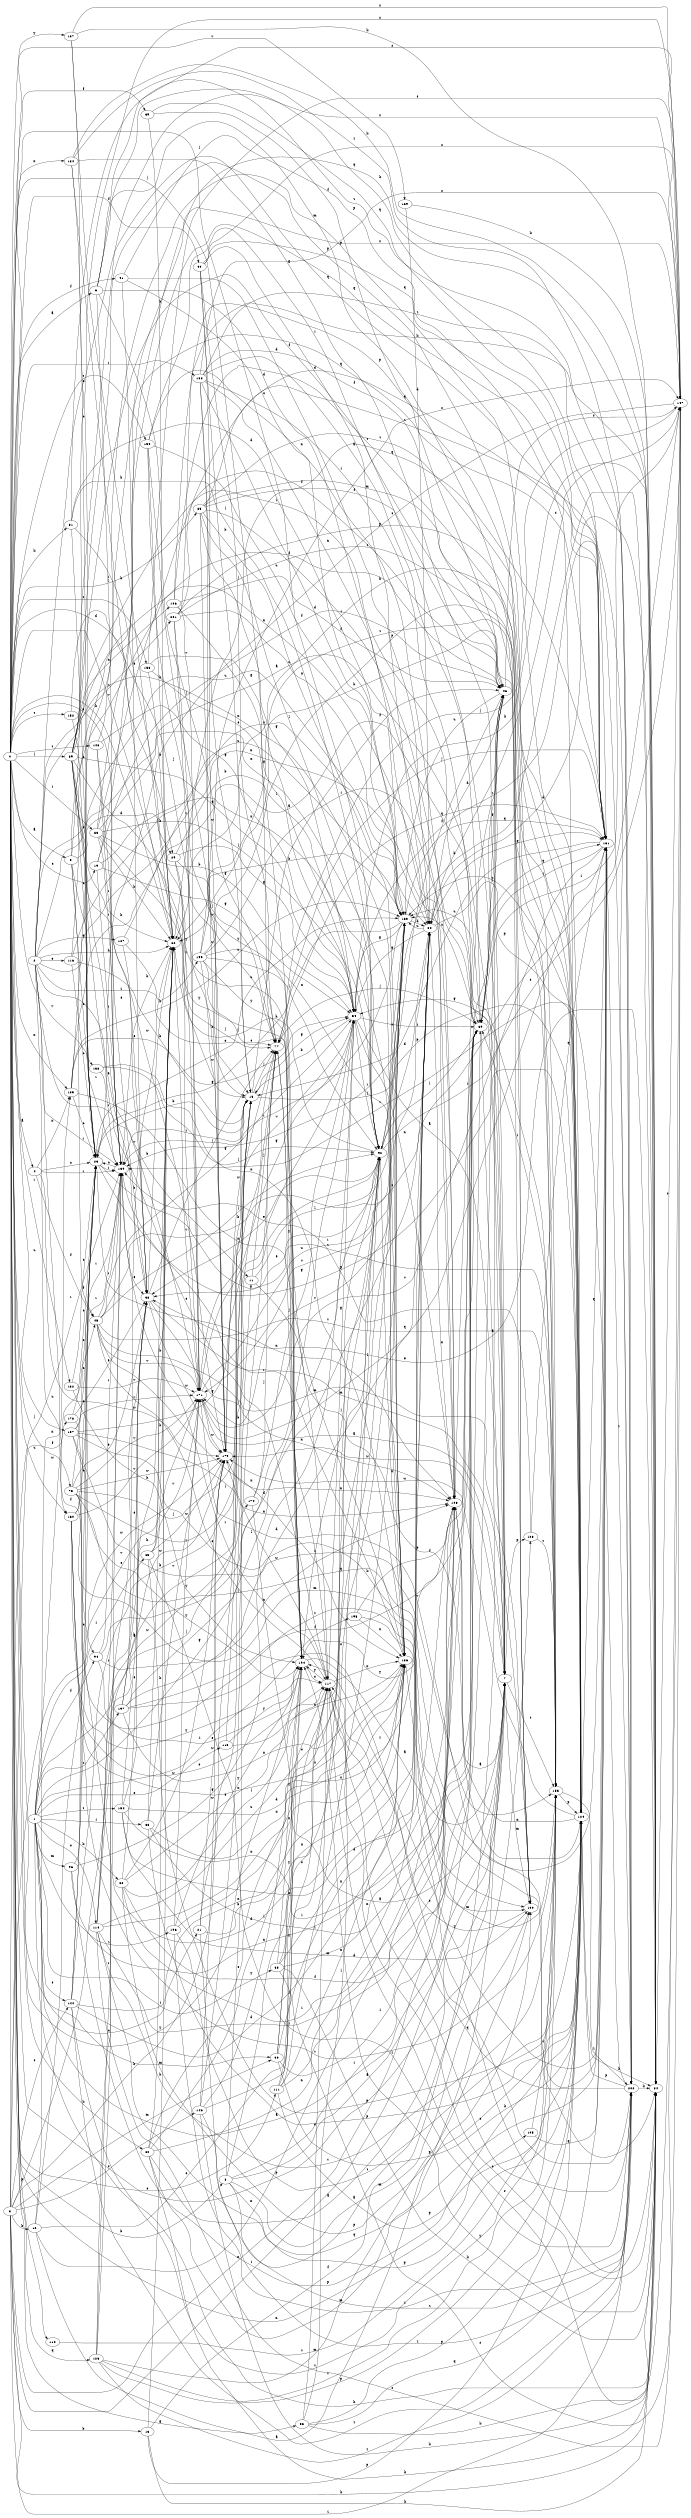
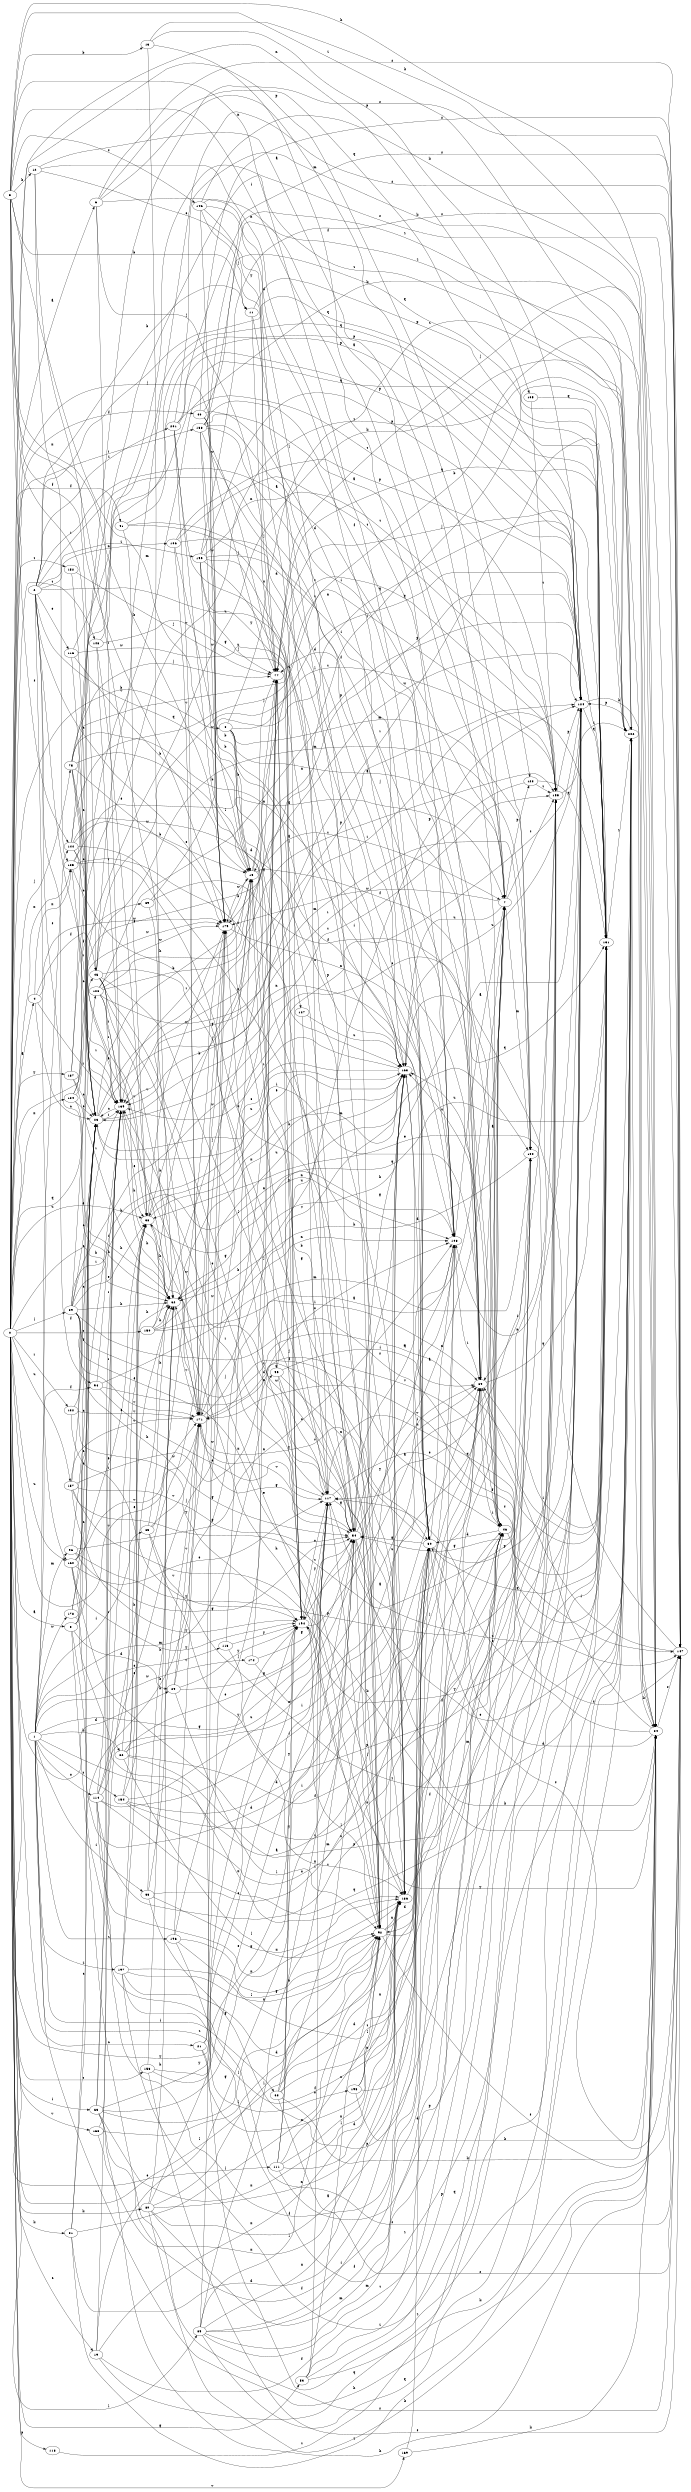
  strict digraph {
    rankdir=LR
    0
    4
    5
    6
    8
    19
    21
    29
    38
    39
    40
    n12 [label=41]
    53
    62
    63
    75
    77
    80
    81
    85
    89
    92
    105
    111
    118
    123
    126
    132
    138
    148
    150
    152
    153
    157
    160
    168
    169
    171
    184
    185
    n41 [label=187]
    194
    139
    45
    179
    23
    46
    147
    131
    30
    100
    7
    163
    15
    69
    202
    124
    54
    186
    108
    84
    117
    155
    1
    n65 [label=94]
    65
    66
    68
    82
    96
    99
    113
    114
    144
    154
    174
    178
    195
    196
    197
    2
    11
    106
    116
    127
    199
    201
    3
    12
    13
    146
    0 -> 4 [label=a]
    0 -> 5 [label=a]
    0 -> 6 [label=a]
    0 -> 8 [label=b]
    0 -> 19 [label=c]
    0 -> 21 [label=c]
    0 -> 29 [label=d]
    0 -> 38 [label=e]
    0 -> 39 [label=f]
    0 -> 40 [label=f]
    0 -> n12 [label=f]
    0 -> 53 [label=g]
    0 -> 62 [label=h]
    0 -> 63 [label=i]
    0 -> 75 [label=j]
    0 -> 77 [label=j]
    0 -> 80 [label=k]
    0 -> 81 [label=k]
    0 -> 85 [label=l]
    0 -> 89 [label=l]
    0 -> 92 [label=l]
    0 -> 105 [label=n]
    0 -> 111 [label=o]
    0 -> 118 [label=p]
    0 -> 123 [label=p]
    0 -> 126 [label=q]
    0 -> 132 [label=r]
    0 -> 138 [label=r]
    0 -> 148 [label=t]
    0 -> 150 [label=t]
    0 -> 152 [label=t]
    0 -> 153 [label=t]
    0 -> 157 [label=u]
    0 -> 160 [label=u]
    0 -> 168 [label=v]
    0 -> 169 [label=v]
    0 -> 171 [label=v]
    0 -> 184 [label=x]
    0 -> 185 [label=x]
    0 -> n41 [label=y]
    0 -> 194 [label=y]
    4 -> 185 [label=x]
    4 -> 139 [label=r]
    4 -> 45 [label=f]
    4 -> 179 [label=w]
    4 -> 23 [label=c]
    5 -> 29 [label=d]
    5 -> 139 [label=r]
    5 -> 45 [label=f]
    5 -> 23 [label=c]
    5 -> 46 [label=f]
    5 -> 147 [label=s]
    6 -> 77 [label=j]
    6 -> 139 [label=r]
    6 -> 147 [label=s]
    6 -> 131 [label=q]
    6 -> 30 [label=d]
    6 -> 100 [label=m]
    8 -> 100 [label=m]
    8 -> 7 [label=a]
    8 -> 163 [label=u]
    8 -> 15 [label=b]
    8 -> 69 [label=i]
    8 -> 202 [label=z]
    8 -> 124 [label=p]
    19 -> 139 [label=r]
    19 -> 46 [label=f]
    19 -> 131 [label=q]
    19 -> 54 [label=g]
    19 -> 186 [label=x]
    21 -> 77 [label=j]
    21 -> 179 [label=w]
    21 -> 202 [label=z]
    21 -> 186 [label=x]
    29 -> 77 [label=j]
    29 -> 92 [label=l]
    29 -> 171 [label=v]
    29 -> 194 [label=y]
    29 -> 54 [label=g]
    38 -> 62 [label=h]
    38 -> 77 [label=j]
    38 -> 179 [label=w]
    38 -> 100 [label=m]
    38 -> 108 [label=n]
    39 -> 62 [label=h]
    39 -> 46 [label=f]
    39 -> 131 [label=q]
    40 -> 77 [label=j]
    40 -> 179 [label=w]
    40 -> 147 [label=s]
    40 -> 131 [label=q]
    40 -> 30 [label=d]
    40 -> 15 [label=b]
    n12 -> 38 [label=e]
    n12 -> 30 [label=d]
    n12 -> 163 [label=u]
    n12 -> 124 [label=p]
    53 -> 92 [label=l]
    53 -> 131 [label=q]
    53 -> 124 [label=p]
    53 -> 84 [label=k]
    53 -> 117 [label=o]
    62 -> 171 [label=v]
    62 -> 131 [label=q]
    63 -> 62 [label=h]
    63 -> 92 [label=l]
    63 -> 194 [label=y]
    63 -> 139 [label=r]
    63 -> 46 [label=f]
    63 -> 54 [label=g]
    63 -> 186 [label=x]
    63 -> 84 [label=k]
    75 -> 38 [label=e]
    75 -> 77 [label=j]
    75 -> 92 [label=l]
    75 -> 171 [label=v]
    75 -> 179 [label=w]
    75 -> 23 [label=c]
    75 -> 131 [label=q]
    75 -> 108 [label=n]
    75 -> 155 [label=t]
    77 -> 194 [label=y]
    77 -> 131 [label=q]
    80 -> 62 [label=h]
    80 -> 92 [label=l]
    80 -> 100 [label=m]
    80 -> 7 [label=a]
    80 -> 108 [label=n]
    80 -> 84 [label=k]
    80 -> 117 [label=o]
    81 -> 92 [label=l]
    81 -> 23 [label=c]
    81 -> 30 [label=d]
    81 -> 15 [label=b]
    81 -> 202 [label=z]
    85 -> 92 [label=l]
    85 -> 179 [label=w]
    85 -> 46 [label=f]
    85 -> 131 [label=q]
    85 -> 100 [label=m]
    85 -> 69 [label=i]
    85 -> 54 [label=g]
    85 -> 186 [label=x]
    85 -> 155 [label=t]
    89 -> 38 [label=e]
    89 -> 62 [label=h]
    89 -> 171 [label=v]
    89 -> 194 [label=y]
    89 -> 179 [label=w]
    89 -> 23 [label=c]
    89 -> 46 [label=f]
    89 -> 147 [label=s]
    89 -> 69 [label=i]
    89 -> 124 [label=p]
    89 -> 54 [label=g]
    89 -> 186 [label=x]
    89 -> 108 [label=n]
    92 -> 38 [label=e]
    92 -> 62 [label=h]
    92 -> 46 [label=f]
    92 -> 147 [label=s]
    92 -> 30 [label=d]
    92 -> 163 [label=u]
    92 -> 186 [label=x]
    105 -> 131 [label=q]
    105 -> 155 [label=t]
    111 -> 194 [label=y]
    111 -> 30 [label=d]
    111 -> 163 [label=u]
    111 -> 124 [label=p]
    111 -> 186 [label=x]
    111 -> 117 [label=o]
    118 -> 155 [label=t]
    123 -> 139 [label=r]
    123 -> 131 [label=q]
    123 -> 155 [label=t]
    126 -> 62 [label=h]
    126 -> 139 [label=r]
    126 -> 179 [label=w]
    126 -> 100 [label=m]
    126 -> 202 [label=z]
    126 -> 124 [label=p]
    126 -> 155 [label=t]
    132 -> 171 [label=v]
    132 -> 194 [label=y]
    132 -> 23 [label=c]
    138 -> 179 [label=w]
    138 -> 46 [label=f]
    138 -> 147 [label=s]
    138 -> 30 [label=d]
    138 -> 7 [label=a]
    138 -> 15 [label=b]
    138 -> 69 [label=i]
    138 -> 202 [label=z]
    138 -> 108 [label=n]
    148 -> 38 [label=e]
    148 -> 139 [label=r]
    148 -> 124 [label=p]
    148 -> 54 [label=g]
    150 -> 62 [label=h]
    150 -> 77 [label=j]
    150 -> 163 [label=u]
    150 -> 15 [label=b]
    150 -> 69 [label=i]
    150 -> 108 [label=n]
    152 -> 77 [label=j]
    152 -> 23 [label=c]
    153 -> 62 [label=h]
    153 -> 147 [label=s]
    153 -> 54 [label=g]
    153 -> 117 [label=o]
    157 -> 171 [label=v]
    157 -> 194 [label=y]
    157 -> 23 [label=c]
    157 -> 54 [label=g]
    157 -> 108 [label=n]
    157 -> 84 [label=k]
    157 -> 155 [label=t]
    160 -> 171 [label=v]
    160 -> 194 [label=y]
    160 -> 139 [label=r]
    160 -> 23 [label=c]
    160 -> 186 [label=x]
    160 -> 117 [label=o]
    160 -> 155 [label=t]
    168 -> 92 [label=l]
    168 -> 139 [label=r]
    168 -> 186 [label=x]
    169 -> 30 [label=d]
    169 -> 84 [label=k]
    171 -> 179 [label=w]
    171 -> 131 [label=q]
    171 -> 7 [label=a]
    171 -> 163 [label=u]
    171 -> 54 [label=g]
    184 -> 62 [label=h]
    184 -> 23 [label=c]
    184 -> 7 [label=a]
    184 -> 202 [label=z]
    184 -> 84 [label=k]
    185 -> 23 [label=c]
    185 -> 147 [label=s]
    185 -> 7 [label=a]
    185 -> 163 [label=u]
    185 -> 54 [label=g]
    185 -> 186 [label=x]
    n41 -> 62 [label=h]
    n41 -> 23 [label=c]
    n41 -> 147 [label=s]
    n41 -> 84 [label=k]
    194 -> 77 [label=j]
    194 -> 92 [label=l]
    194 -> 7 [label=a]
    194 -> 117 [label=o]
    139 -> 38 [label=e]
    139 -> 62 [label=h]
    139 -> 23 [label=c]
    45 -> 92 [label=l]
    45 -> 171 [label=v]
    45 -> 139 [label=r]
    45 -> 147 [label=s]
    45 -> 100 [label=m]
    45 -> 54 [label=g]
    45 -> 186 [label=x]
    45 -> 117 [label=o]
    45 -> 155 [label=t]
    179 -> 15 [label=b]
    179 -> 108 [label=n]
    23 -> 139 [label=r]
    23 -> 163 [label=u]
    23 -> 15 [label=b]
    23 -> 124 [label=p]
    23 -> 108 [label=n]
    23 -> 155 [label=t]
    46 -> 147 [label=s]
    46 -> 30 [label=d]
    46 -> 163 [label=u]
    46 -> 69 [label=i]
    147 -> 77 [label=j]
    147 -> 23 [label=c]
    147 -> 69 [label=i]
    131 -> 77 [label=j]
    131 -> 171 [label=v]
    131 -> 194 [label=y]
    131 -> 139 [label=r]
    131 -> 69 [label=i]
    131 -> 202 [label=z]
    30 -> 171 [label=v]
    30 -> 147 [label=s]
    30 -> 131 [label=q]
    30 -> 163 [label=u]
    30 -> 124 [label=p]
    30 -> 54 [label=g]
    30 -> 108 [label=n]
    100 -> 62 [label=h]
    100 -> 117 [label=o]
    7 -> 123 [label=p]
    7 -> 179 [label=w]
    7 -> 100 [label=m]
    7 -> 163 [label=u]
    7 -> 155 [label=t]
    163 -> 38 [label=e]
    163 -> 62 [label=h]
    163 -> 171 [label=v]
    163 -> 139 [label=r]
    163 -> 23 [label=c]
    163 -> 131 [label=q]
    163 -> 30 [label=d]
    163 -> 54 [label=g]
    15 -> 77 [label=j]
    15 -> 139 [label=r]
    15 -> 179 [label=w]
    15 -> 46 [label=f]
    15 -> 124 [label=p]
    15 -> 54 [label=g]
    69 -> 77 [label=j]
    69 -> 92 [label=l]
    69 -> 46 [label=f]
    69 -> 131 [label=q]
    69 -> 7 [label=a]
    69 -> 163 [label=u]
    202 -> 171 [label=v]
    202 -> 139 [label=r]
    202 -> 124 [label=p]
    202 -> 84 [label=k]
    202 -> 117 [label=o]
    124 -> 62 [label=h]
    124 -> 179 [label=w]
    124 -> 131 [label=q]
    124 -> 163 [label=u]
    124 -> 108 [label=n]
    124 -> 84 [label=k]
    54 -> 92 [label=l]
    54 -> 171 [label=v]
    54 -> 7 [label=a]
    54 -> 15 [label=b]
    54 -> 69 [label=i]
    54 -> 202 [label=z]
    54 -> 108 [label=n]
    54 -> 84 [label=k]
    186 -> 139 [label=r]
    186 -> 100 [label=m]
    108 -> 194 [label=y]
    108 -> 7 [label=a]
    108 -> 69 [label=i]
    84 -> 38 [label=e]
    84 -> 194 [label=y]
    84 -> 147 [label=s]
    84 -> 30 [label=d]
    84 -> 15 [label=b]
    84 -> 117 [label=o]
    117 -> 194 [label=y]
    117 -> 139 [label=r]
    117 -> 179 [label=w]
    117 -> 147 [label=s]
    117 -> 131 [label=q]
    117 -> 54 [label=g]
    117 -> 186 [label=x]
    155 -> 69 [label=i]
    155 -> 202 [label=z]
    155 -> 124 [label=p]
    155 -> 54 [label=g]
    1 -> 7 [label=a]
    1 -> 54 [label=g]
    1 -> 84 [label=k]
    1 -> n65 [label=f]
    1 -> 65 [label=i]
    1 -> 66 [label=i]
    1 -> 68 [label=i]
    1 -> 82 [label=k]
    1 -> 96 [label=m]
    1 -> 99 [label=m]
    1 -> 113 [label=o]
    1 -> 114 [label=o]
    1 -> 144 [label=s]
    1 -> 154 [label=t]
    1 -> 174 [label=w]
    1 -> 178 [label=w]
    1 -> 195 [label=z]
    1 -> 196 [label=z]
    1 -> 197 [label=z]
    n65 -> 139 [label=r]
    n65 -> 30 [label=d]
    n65 -> 100 [label=m]
    n65 -> 117 [label=o]
    65 -> 62 [label=h]
    65 -> 171 [label=v]
    65 -> 179 [label=w]
    65 -> 202 [label=z]
    65 -> 124 [label=p]
    66 -> 62 [label=h]
    66 -> 171 [label=v]
    66 -> 69 [label=i]
    66 -> 124 [label=p]
    66 -> 186 [label=x]
    68 -> 194 [label=y]
    68 -> 147 [label=s]
    68 -> 30 [label=d]
    68 -> 163 [label=u]
    68 -> 108 [label=n]
    68 -> 84 [label=k]
    82 -> 38 [label=e]
    82 -> 92 [label=l]
    82 -> 179 [label=w]
    82 -> 46 [label=f]
    82 -> 69 [label=i]
    82 -> 124 [label=p]
    82 -> 117 [label=o]
    96 -> 23 [label=c]
    96 -> 124 [label=p]
    96 -> 54 [label=g]
    96 -> 108 [label=n]
    99 -> 194 [label=y]
    99 -> 69 [label=i]
    99 -> 124 [label=p]
    99 -> 186 [label=x]
    99 -> 117 [label=o]
    113 -> 194 [label=y]
    113 -> 15 [label=b]
    113 -> 186 [label=x]
    114 -> 38 [label=e]
    114 -> 77 [label=j]
    114 -> 139 [label=r]
    114 -> 147 [label=s]
    114 -> 131 [label=q]
    114 -> 163 [label=u]
    114 -> 69 [label=i]
    114 -> 186 [label=x]
    114 -> 155 [label=t]
    144 -> 139 [label=r]
    144 -> 23 [label=c]
    144 -> 30 [label=d]
    144 -> 15 [label=b]
    144 -> 202 [label=z]
    144 -> 186 [label=x]
    144 -> 155 [label=t]
    154 -> 38 [label=e]
    154 -> 62 [label=h]
    154 -> 30 [label=d]
    154 -> 100 [label=m]
    154 -> 69 [label=i]
    154 -> 108 [label=n]
    174 -> 77 [label=j]
    174 -> 7 [label=a]
    174 -> 54 [label=g]
    178 -> 38 [label=e]
    178 -> 23 [label=c]
    178 -> 30 [label=d]
    195 -> 92 [label=l]
    195 -> 46 [label=f]
    195 -> 186 [label=x]
    195 -> 84 [label=k]
    196 -> 171 [label=v]
    196 -> 194 [label=y]
    196 -> 202 [label=z]
    196 -> 186 [label=x]
    196 -> 155 [label=t]
    197 -> 38 [label=e]
    197 -> 62 [label=h]
    197 -> 92 [label=l]
    197 -> 46 [label=f]
    197 -> 30 [label=d]
    197 -> 202 [label=z]
    197 -> 186 [label=x]
    2 -> 62 [label=h]
    2 -> 160 [label=u]
    2 -> 139 [label=r]
    2 -> 131 [label=q]
    2 -> 7 [label=a]
    2 -> 163 [label=u]
    2 -> 108 [label=n]
    2 -> 117 [label=o]
    2 -> n65 [label=f]
    2 -> 11 [label=b]
    2 -> 106 [label=n]
    2 -> 116 [label=o]
    2 -> 127 [label=q]
    2 -> 199 [label=z]
    2 -> 201 [label=z]
    11 -> 77 [label=j]
    11 -> 92 [label=l]
    11 -> 124 [label=p]
    106 -> 171 [label=v]
    106 -> 46 [label=f]
    106 -> 124 [label=p]
    106 -> 54 [label=g]
    106 -> 155 [label=t]
    116 -> 23 [label=c]
    116 -> 131 [label=q]
    116 -> 163 [label=u]
    116 -> 15 [label=b]
-   127 -> 38 [label=e]
    127 -> 163 [label=u]
    127 -> 117 [label=o]
    199 -> 77 [label=j]
    199 -> 92 [label=l]
    199 -> 194 [label=y]
    199 -> 179 [label=w]
    199 -> 147 [label=s]
    199 -> 69 [label=i]
    199 -> 124 [label=p]
    199 -> 186 [label=x]
    199 -> 155 [label=t]
    201 -> 171 [label=v]
    201 -> 163 [label=u]
    201 -> 15 [label=b]
    201 -> 202 [label=z]
    201 -> 124 [label=p]
    201 -> 84 [label=k]
    201 -> 155 [label=t]
    3 -> 139 [label=r]
    3 -> 45 [label=f]
    3 -> 179 [label=w]
    3 -> 15 [label=b]
    3 -> 69 [label=i]
    3 -> 202 [label=z]
    3 -> 108 [label=n]
    3 -> 84 [label=k]
    3 -> 99 [label=m]
    3 -> 144 [label=s]
    3 -> 11 [label=b]
    3 -> 12 [label=b]
    3 -> 13 [label=b]
    3 -> 146 [label=s]
    12 -> 171 [label=v]
    12 -> 185 [label=x]
    12 -> 7 [label=a]
    12 -> 108 [label=n]
    12 -> 117 [label=o]
    13 -> 62 [label=h]
    13 -> 46 [label=f]
    13 -> 124 [label=p]
    13 -> 84 [label=k]
    146 -> 77 [label=j]
    146 -> 92 [label=l]
    146 -> 194 [label=y]
    146 -> 179 [label=w]
    146 -> 7 [label=a]
    146 -> 84 [label=k]
  }
